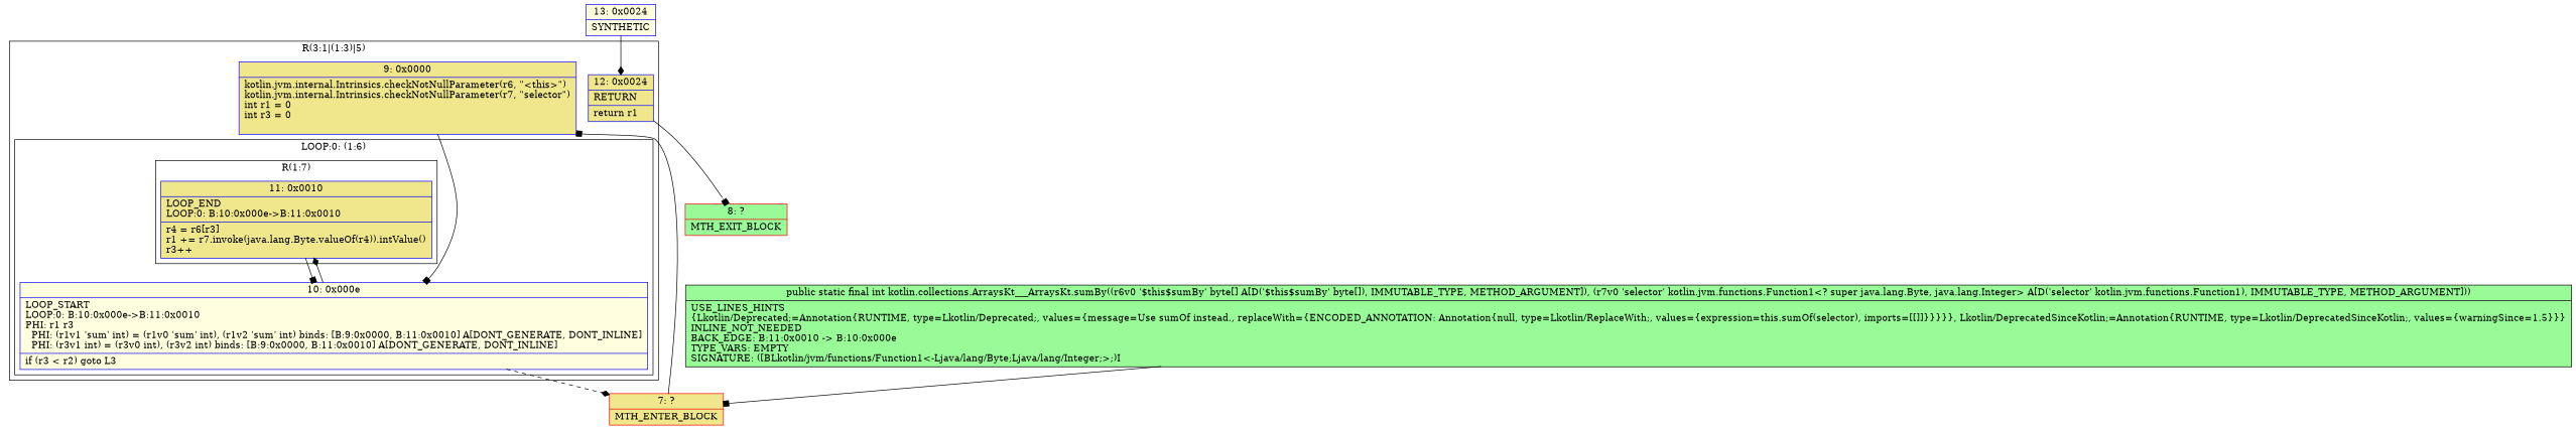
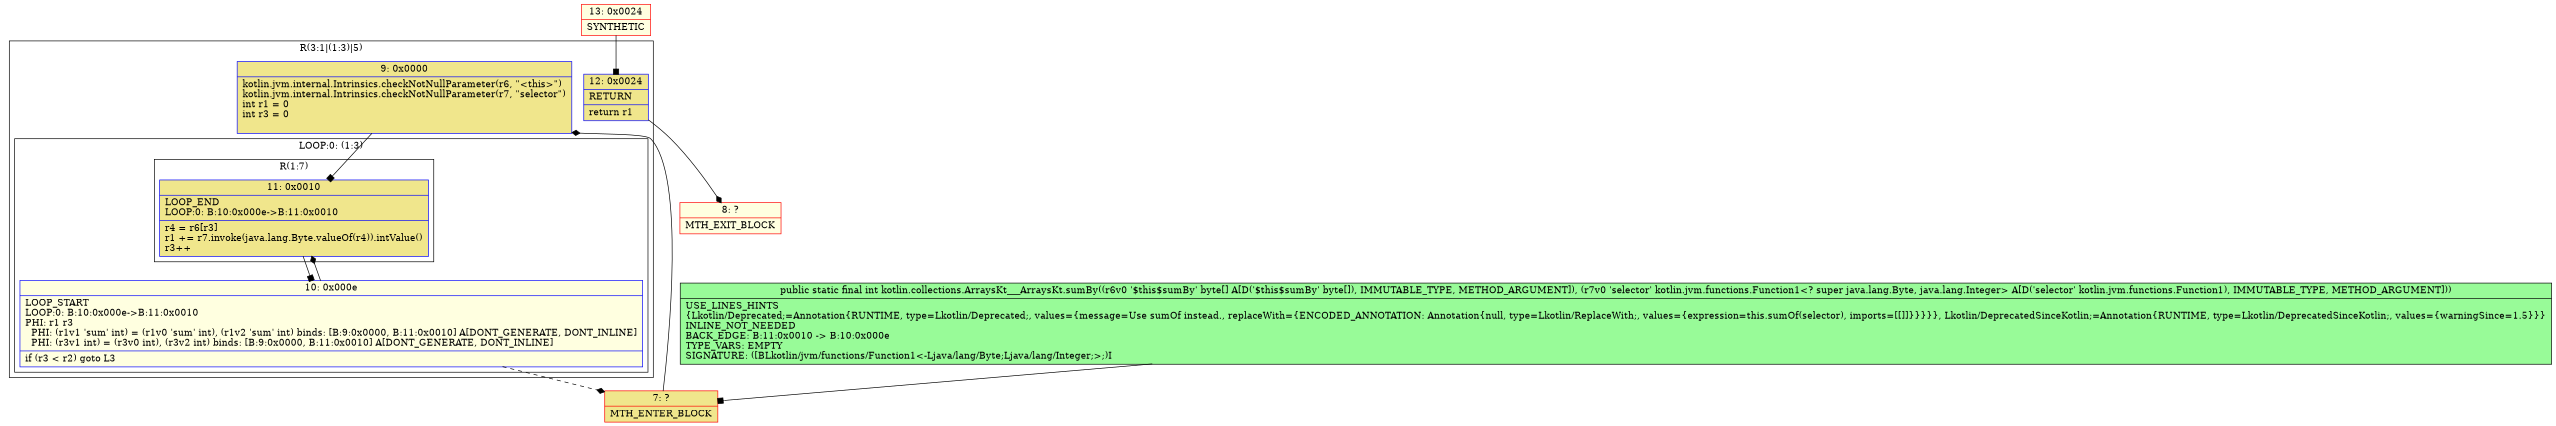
  digraph {
    node [color=blue fillcolor=khaki shape=record style=filled]
    edge [arrowhead=box]
    n1 [label="{11\:\ 0x0010|LOOP_END\lLOOP:0: B:10:0x000e\-\>B:11:0x0010\l|r4 = r6[r3]\lr1 += r7.invoke(java.lang.Byte.valueOf(r4)).intValue()\lr3++\l}"]
    n2 [fillcolor=lightyellow label="{10\:\ 0x000e|LOOP_START\lLOOP:0: B:10:0x000e\-\>B:11:0x0010\lPHI: r1 r3 \l  PHI: (r1v1 'sum' int) = (r1v0 'sum' int), (r1v2 'sum' int) binds: [B:9:0x0000, B:11:0x0010] A[DONT_GENERATE, DONT_INLINE]\l  PHI: (r3v1 int) = (r3v0 int), (r3v2 int) binds: [B:9:0x0000, B:11:0x0010] A[DONT_GENERATE, DONT_INLINE]\l|if (r3 \< r2) goto L3\l}"]
    n3 [label="{9\:\ 0x0000|kotlin.jvm.internal.Intrinsics.checkNotNullParameter(r6, \"\<this\>\")\lkotlin.jvm.internal.Intrinsics.checkNotNullParameter(r7, \"selector\")\lint r1 = 0\lint r3 = 0\l\l}"]
    n4 [label="{12\:\ 0x0024|RETURN\l|return r1\l}"]
    n5 [color=red label="{7\:\ ?|MTH_ENTER_BLOCK\l}"]
-   n6 [color=red fillcolor=palegreen label="{8\:\ ?|MTH_EXIT_BLOCK\l}"]
-   n7 [fillcolor=lightyellow label="{13\:\ 0x0024|SYNTHETIC\l}"]
+   n6 [color=red fillcolor=lightyellow label="{8\:\ ?|MTH_EXIT_BLOCK\l}"]
+   n7 [color=red fillcolor=lightyellow label="{13\:\ 0x0024|SYNTHETIC\l}"]
    n8 [fillcolor=palegreen label="{public static final int kotlin.collections.ArraysKt___ArraysKt.sumBy((r6v0 '$this$sumBy' byte[] A[D('$this$sumBy' byte[]), IMMUTABLE_TYPE, METHOD_ARGUMENT]), (r7v0 'selector' kotlin.jvm.functions.Function1\<? super java.lang.Byte, java.lang.Integer\> A[D('selector' kotlin.jvm.functions.Function1), IMMUTABLE_TYPE, METHOD_ARGUMENT]))  | USE_LINES_HINTS\l\{Lkotlin\/Deprecated;=Annotation\{RUNTIME, type=Lkotlin\/Deprecated;, values=\{message=Use sumOf instead., replaceWith=\{ENCODED_ANNOTATION: Annotation\{null, type=Lkotlin\/ReplaceWith;, values=\{expression=this.sumOf(selector), imports=[[]]\}\}\}\}\}, Lkotlin\/DeprecatedSinceKotlin;=Annotation\{RUNTIME, type=Lkotlin\/DeprecatedSinceKotlin;, values=\{warningSince=1.5\}\}\}\lINLINE_NOT_NEEDED\lBACK_EDGE: B:11:0x0010 \-\> B:10:0x000e\lTYPE_VARS: EMPTY\lSIGNATURE: ([BLkotlin\/jvm\/functions\/Function1\<\-Ljava\/lang\/Byte;Ljava\/lang\/Integer;\>;)I\l}" color=""]
    subgraph cluster_1 {
      label="R(3:1|(1:3)|5)"
      n3
      n4
      subgraph cluster_2 {
-       label="LOOP:0: (1:6)"
+       label="LOOP:0: (1:3)"
        n2
        subgraph cluster_3 {
          label="R(1:7)"
          n1
        }
      }
    }
    n1 -> n2
    n2 -> n1 [arrowhead=diamond]
    n2 -> n5 [arrowhead=diamond style=dashed]
-   n3 -> n2
-   n4 -> n6
-   n5 -> n3
-   n7 -> n4 [arrowhead=diamond]
+   n3 -> n1
+   n4 -> n6 [arrowhead=diamond]
+   n5 -> n3 [arrowhead=diamond]
+   n7 -> n4
    n8 -> n5
  }
